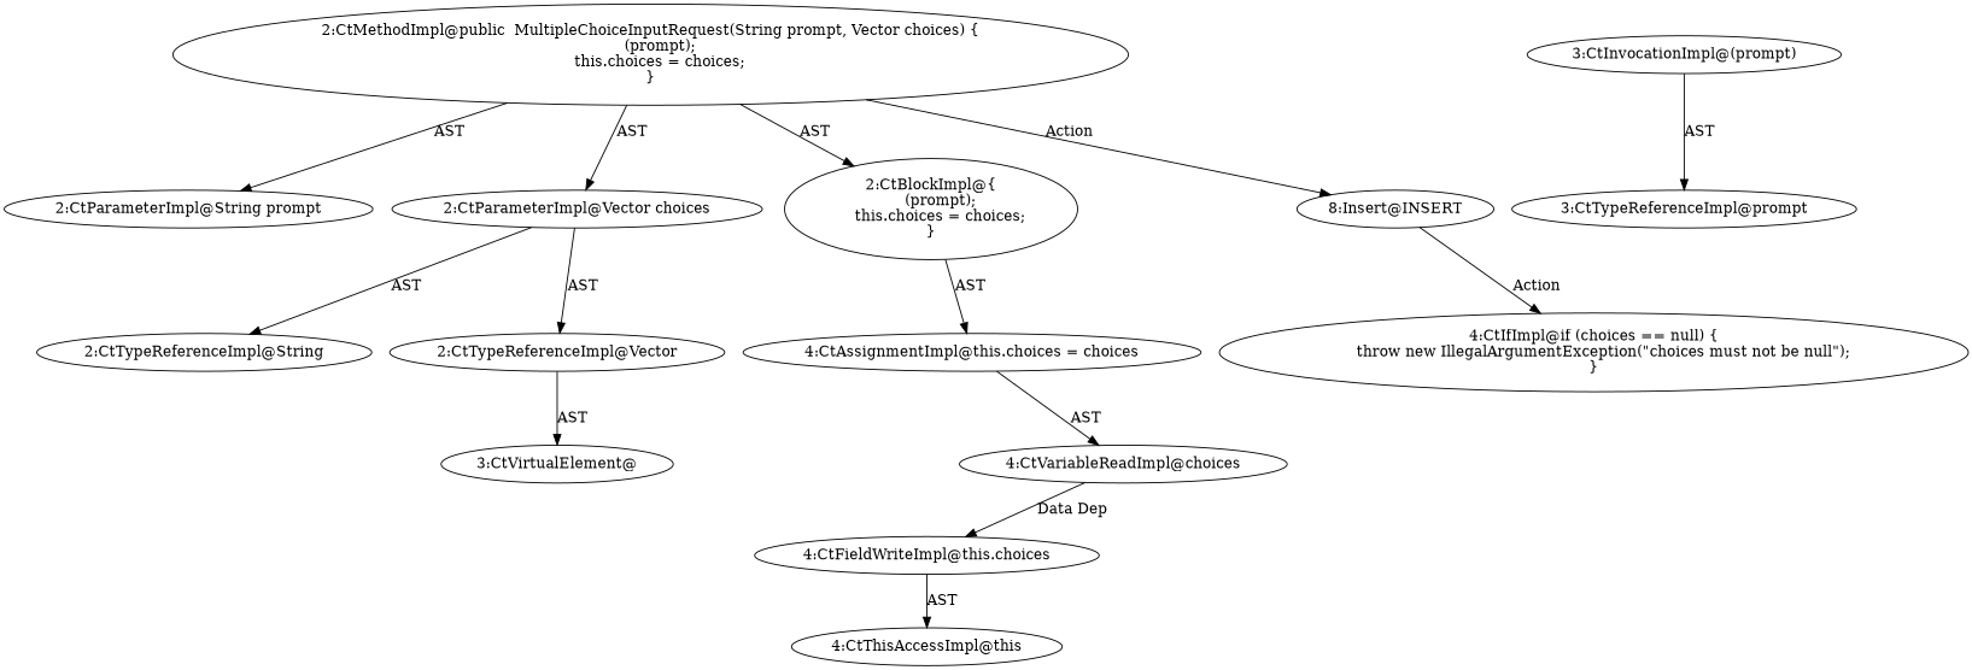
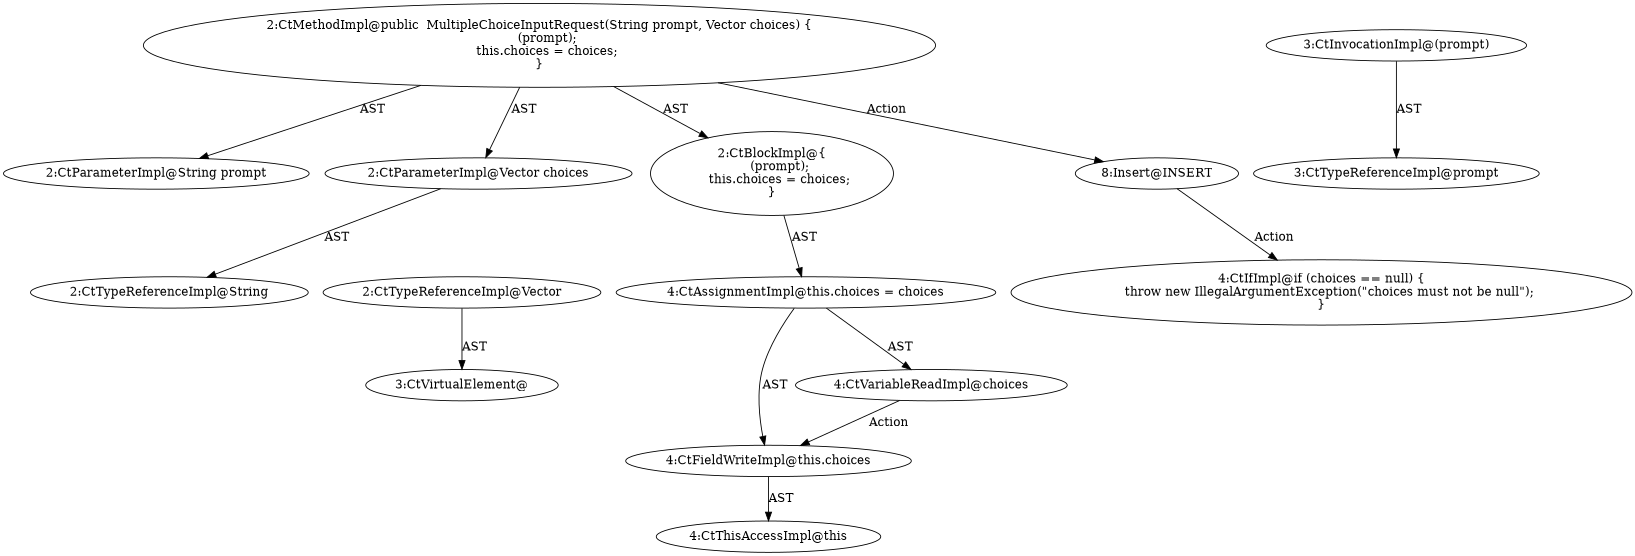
  digraph {
    node [shape=ellipse]
    n1 [label="2:CtParameterImpl@String prompt"]
    n2 [label="2:CtTypeReferenceImpl@String"]
    n3 [label="2:CtParameterImpl@Vector choices"]
    n4 [label="2:CtTypeReferenceImpl@Vector"]
    n5 [label="3:CtVirtualElement@"]
    n6 [label="3:CtTypeReferenceImpl@prompt"]
    n7 [label="3:CtInvocationImpl@(prompt)"]
    n8 [label="4:CtFieldWriteImpl@this.choices"]
    n9 [label="4:CtThisAccessImpl@this"]
    n10 [label="4:CtVariableReadImpl@choices"]
    n11 [label="4:CtAssignmentImpl@this.choices = choices"]
    n12 [label="2:CtBlockImpl@\{\n    (prompt);\n    this.choices = choices;\n\}"]
    n13 [label="2:CtMethodImpl@public  MultipleChoiceInputRequest(String prompt, Vector choices) \{\n    (prompt);\n    this.choices = choices;\n\}"]
    n14 [label="8:Insert@INSERT"]
    n15 [label="4:CtIfImpl@if (choices == null) \{\n    throw new IllegalArgumentException(\"choices must not be null\");\n\}"]
    n3 -> n2 [label=AST]
-   n3 -> n4 [label=AST]
    n4 -> n5 [label=AST]
    n7 -> n6 [label=AST]
    n8 -> n9 [label=AST]
-   n10 -> n8 [label="Data Dep"]
+   n10 -> n8 [label=Action]
+   n11 -> n8 [label=AST]
    n11 -> n10 [label=AST]
    n12 -> n11 [label=AST]
    n13 -> n1 [label=AST]
    n13 -> n3 [label=AST]
    n13 -> n12 [label=AST]
    n13 -> n14 [label=Action]
    n14 -> n15 [label=Action]
  }
